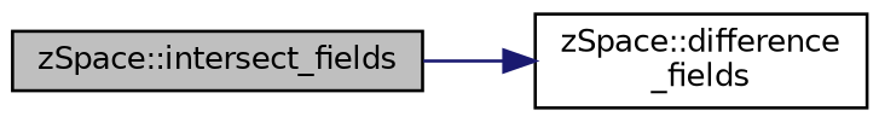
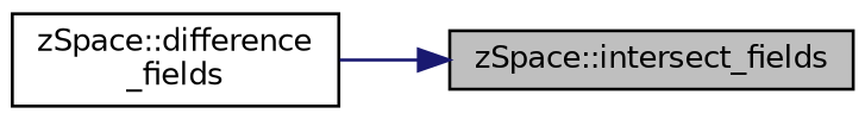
  digraph {
    rankdir=RL
    node [color=black fontname=Helvetica fontsize=10 shape=record style=filled]
    n1 [fillcolor=grey75 fontcolor=black height=0.2 label="zSpace::intersect_fields" width=0.4]
    n2 [fillcolor=white height=0.2 label="zSpace::difference\l_fields" width=0.4]
-   n2 -> n1 [color=midnightblue dir=back fontname=Helvetica fontsize=10 labelfontname=Helvetica labelfontsize=10 style=solid]
+   n1 -> n2 [color=midnightblue dir=back fontname=Helvetica fontsize=10 labelfontname=Helvetica labelfontsize=10 style=solid]
  }
